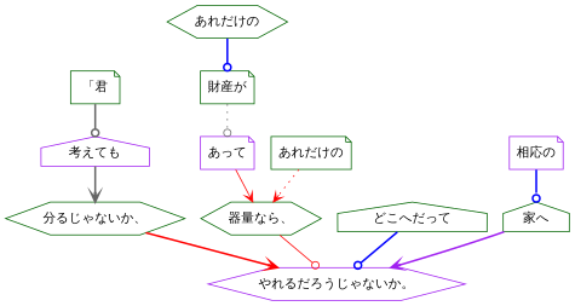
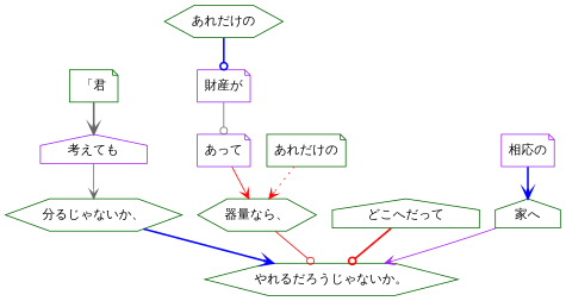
  digraph {
    fontname="Comic Neue"
    node [color=darkgreen fontname="Comic Neue" shape=note]
    edge [arrowhead=vee color=red fontname="Comic Neue" style=bold]
    n1 [label="「君"]
    n2 [color=purple label="考えても" shape=house]
    n3 [label="分るじゃないか、" shape=hexagon]
-   n4 [color=purple label="やれるだろうじゃないか。" shape=hexagon]
+   n4 [label="やれるだろうじゃないか。" shape=hexagon]
    n5 [label="あれだけの" shape=hexagon]
-   n6 [label="財産が"]
+   n6 [color=purple label="財産が"]
    n7 [color=purple label="あって"]
    n8 [label="器量なら、" shape=hexagon]
    n9 [label="あれだけの"]
    n10 [label="どこへだって" shape=house]
    n11 [color=purple label="相応の"]
    n12 [label="家へ" shape=house]
-   n1 -> n2 [arrowhead=odot color=gray40]
-   n2 -> n3 [color=gray40]
-   n3 -> n4
+   n1 -> n2 [color=gray40]
+   n2 -> n3 [color=gray40 style=solid]
+   n3 -> n4 [color=blue]
    n5 -> n6 [arrowhead=odot color=blue]
-   n6 -> n7 [arrowhead=odot color=gray40 style=dotted]
+   n6 -> n7 [arrowhead=odot color=gray40 style=solid]
    n7 -> n8 [style=solid]
    n8 -> n4 [arrowhead=odot style=solid]
    n9 -> n8 [style=dotted]
-   n10 -> n4 [arrowhead=odot color=blue]
-   n11 -> n12 [arrowhead=odot color=blue]
-   n12 -> n4 [color=purple]
+   n10 -> n4 [arrowhead=odot]
+   n11 -> n12 [color=blue]
+   n12 -> n4 [color=purple style=solid]
  }
